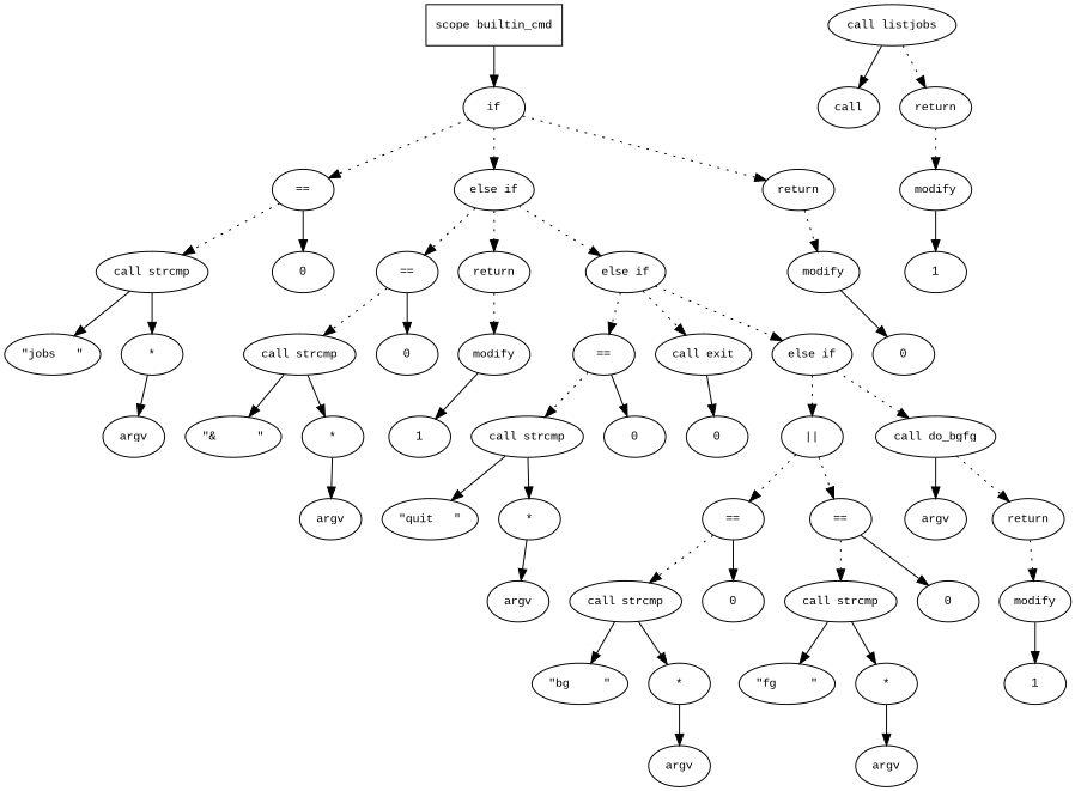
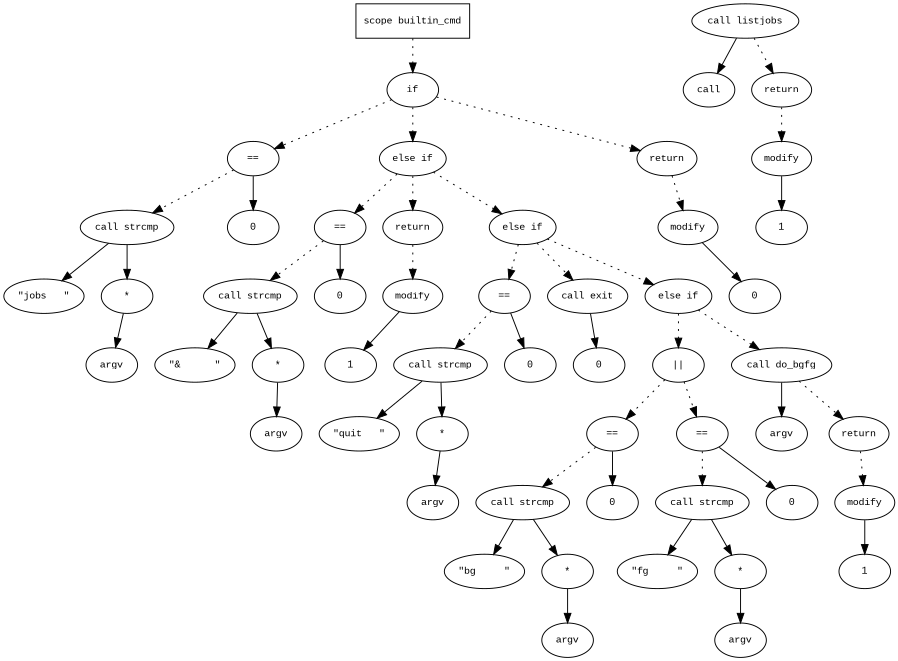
  digraph {
    fontname="Times New Roman"
    fontsize=10
    node [fontname="Courier New" fontsize=10 shape=ellipse]
    edge [fontname="Times New Roman" fontsize=10]
    n1 [label="scope builtin_cmd" shape=box]
    n2 [label=if]
    n3 [label="=="]
    n4 [label="else if"]
    n5 [label=return]
    n6 [label="call strcmp"]
    n7 [label=0]
    n8 [label="call listjobs"]
    n9 [label=call]
    n10 [label=return]
    n11 [label="=="]
    n12 [label=return]
    n13 [label="else if"]
    n14 [label=modify]
    n15 [label="\"jobs   \""]
    n16 [label="*"]
    n17 [label=argv]
    n18 [label=modify]
    n19 [label=1]
    n20 [label="call strcmp"]
    n21 [label=0]
    n22 [label=modify]
    n23 [label="=="]
    n24 [label="call exit"]
    n25 [label="else if"]
    n26 [label="\"&      \""]
    n27 [label="*"]
    n28 [label=argv]
    n29 [label=1]
    n30 [label="call strcmp"]
    n31 [label=0]
    n32 [label=0]
    n33 [label="||"]
    n34 [label="call do_bgfg"]
    n35 [label="\"quit   \""]
    n36 [label="*"]
    n37 [label=argv]
    n38 [label="=="]
    n39 [label="=="]
    n40 [label=argv]
    n41 [label=return]
    n42 [label="call strcmp"]
    n43 [label=0]
    n44 [label="call strcmp"]
    n45 [label=0]
    n46 [label="\"bg     \""]
    n47 [label="*"]
    n48 [label=argv]
    n49 [label="\"fg     \""]
    n50 [label="*"]
    n51 [label=argv]
    n52 [label=modify]
    n53 [label=1]
    n54 [label=0]
-   n1 -> n2 [style=solid]
+   n1 -> n2 [style=dotted]
    n2 -> n3 [style=dotted]
    n2 -> n4 [style=dotted]
    n2 -> n5 [style=dotted]
    n3 -> n6 [style=dotted]
    n3 -> n7
    n4 -> n11 [style=dotted]
    n4 -> n12 [style=dotted]
    n4 -> n13 [style=dotted]
    n5 -> n14 [style=dotted]
    n6 -> n15
    n6 -> n16
    n8 -> n9
    n8 -> n10 [style=dotted]
    n10 -> n18 [style=dotted]
    n11 -> n20 [style=dotted]
    n11 -> n21
    n12 -> n22 [style=dotted]
    n13 -> n23 [style=dotted]
    n13 -> n24 [style=dotted]
    n13 -> n25 [style=dotted]
    n14 -> n54
    n16 -> n17
    n18 -> n19
    n20 -> n26
    n20 -> n27
    n22 -> n29
    n23 -> n30 [style=dotted]
    n23 -> n31
    n24 -> n32
    n25 -> n33 [style=dotted]
    n25 -> n34 [style=dotted]
    n27 -> n28
    n30 -> n35
    n30 -> n36
    n33 -> n38 [style=dotted]
    n33 -> n39 [style=dotted]
    n34 -> n40
    n34 -> n41 [style=dotted]
    n36 -> n37
    n38 -> n42 [style=dotted]
    n38 -> n43
    n39 -> n44 [style=dotted]
    n39 -> n45
    n41 -> n52 [style=dotted]
    n42 -> n46
    n42 -> n47
    n44 -> n49
    n44 -> n50
    n47 -> n48
    n50 -> n51
    n52 -> n53
  }
